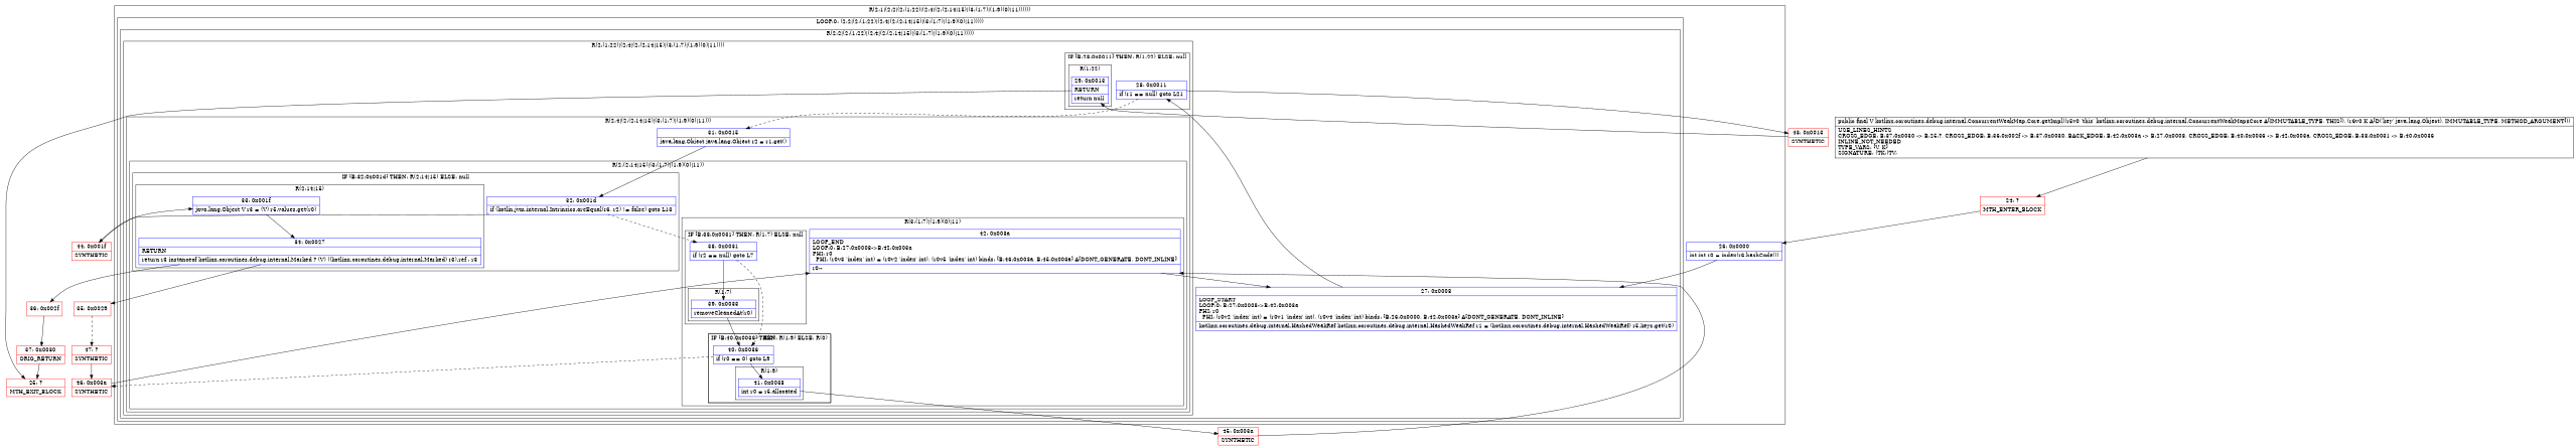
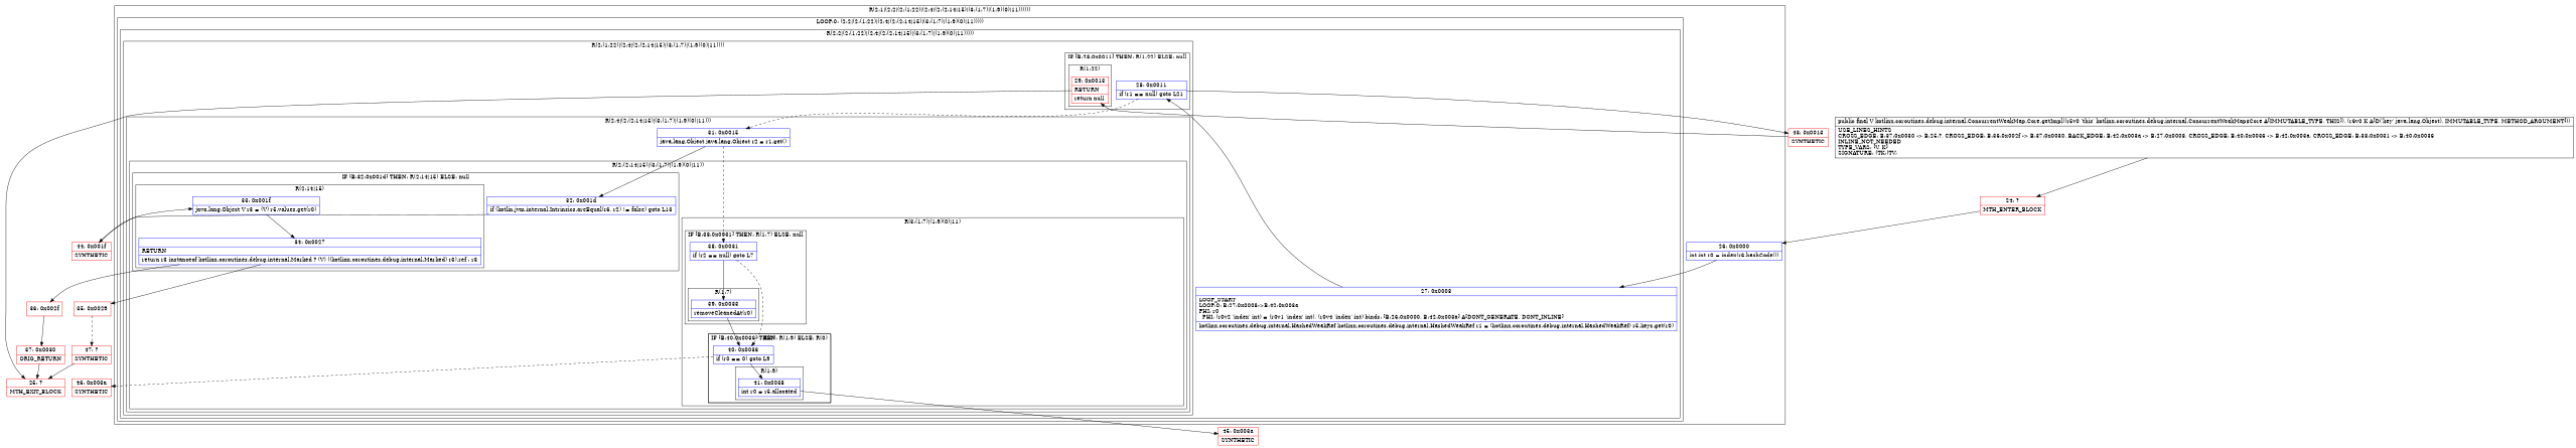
  digraph {
    node [color=blue shape=record]
-   n1 [label="{29\:\ 0x0013|RETURN\l|return null\l}"]
+   n1 [color=red label="{29\:\ 0x0013|RETURN\l|return null\l}"]
    n2 [label="{28\:\ 0x0011|if (r1 == null) goto L21\l}"]
    n3 [label="{33\:\ 0x001f|java.lang.Object V r3 = (V) r5.values.get(r0)\l}"]
    n4 [label="{34\:\ 0x0027|RETURN\l|return r3 instanceof kotlinx.coroutines.debug.internal.Marked ? (V) ((kotlinx.coroutines.debug.internal.Marked) r3).ref : r3\l}"]
    n5 [label="{32\:\ 0x001d|if (kotlin.jvm.internal.Intrinsics.areEqual(r6, r2) != false) goto L13\l}"]
    n6 [label="{39\:\ 0x0033|removeCleanedAt(r0)\l}"]
    n7 [label="{38\:\ 0x0031|if (r2 == null) goto L7\l}"]
    n8 [label="{41\:\ 0x0038|int r0 = r5.allocated\l}"]
    n9 [label="{40\:\ 0x0036|if (r0 == 0) goto L9\l}"]
-   n10 [label="{42\:\ 0x003a|LOOP_END\lLOOP:0: B:27:0x0008\-\>B:42:0x003a\lPHI: r0 \l  PHI: (r0v3 'index' int) = (r0v2 'index' int), (r0v5 'index' int) binds: [B:46:0x003a, B:45:0x003a] A[DONT_GENERATE, DONT_INLINE]\l|r0\-\-\l}"]
    n11 [label="{31\:\ 0x0015|java.lang.Object java.lang.Object r2 = r1.get()\l}"]
    n12 [label="{27\:\ 0x0008|LOOP_START\lLOOP:0: B:27:0x0008\-\>B:42:0x003a\lPHI: r0 \l  PHI: (r0v2 'index' int) = (r0v1 'index' int), (r0v4 'index' int) binds: [B:26:0x0000, B:42:0x003a] A[DONT_GENERATE, DONT_INLINE]\l|kotlinx.coroutines.debug.internal.HashedWeakRef kotlinx.coroutines.debug.internal.HashedWeakRef r1 = (kotlinx.coroutines.debug.internal.HashedWeakRef) r5.keys.get(r0)\l}"]
    n13 [label="{26\:\ 0x0000|int int r0 = index(r6.hashCode())\l}"]
    n14 [color=red label="{25\:\ ?|MTH_EXIT_BLOCK\l}"]
    n15 [color=red label="{43\:\ 0x0013|SYNTHETIC\l}"]
    n16 [color=red label="{35\:\ 0x0029}"]
    n17 [color=red label="{36\:\ 0x002f}"]
    n18 [color=red label="{44\:\ 0x001f|SYNTHETIC\l}"]
    n19 [color=red label="{45\:\ 0x003a|SYNTHETIC\l}"]
    n20 [color=red label="{46\:\ 0x003a|SYNTHETIC\l}"]
    n21 [color=red label="{47\:\ ?|SYNTHETIC\l}"]
    n22 [color=red label="{37\:\ 0x0030|ORIG_RETURN\l}"]
    n23 [color=red label="{24\:\ ?|MTH_ENTER_BLOCK\l}"]
    n24 [label="{public final V kotlinx.coroutines.debug.internal.ConcurrentWeakMap.Core.getImpl((r5v0 'this' kotlinx.coroutines.debug.internal.ConcurrentWeakMap$Core A[IMMUTABLE_TYPE, THIS]), (r6v0 K A[D('key' java.lang.Object), IMMUTABLE_TYPE, METHOD_ARGUMENT]))  | USE_LINES_HINTS\lCROSS_EDGE: B:37:0x0030 \-\> B:25:?, CROSS_EDGE: B:36:0x002f \-\> B:37:0x0030, BACK_EDGE: B:42:0x003a \-\> B:27:0x0008, CROSS_EDGE: B:40:0x0036 \-\> B:42:0x003a, CROSS_EDGE: B:38:0x0031 \-\> B:40:0x0036\lINLINE_NOT_NEEDED\lTYPE_VARS: [V, K]\lSIGNATURE: (TK;)TV;\l}" color=""]
    subgraph cluster_1 {
      label="R(2:1|(2:2|(2:(1:22)|(2:4|(2:(2:14|15)|(3:(1:7)|(1:9)(0)|11))))))"
      n13
      subgraph cluster_2 {
        label="LOOP:0: (2:2|(2:(1:22)|(2:4|(2:(2:14|15)|(3:(1:7)|(1:9)(0)|11)))))"
        subgraph cluster_3 {
          label="R(2:2|(2:(1:22)|(2:4|(2:(2:14|15)|(3:(1:7)|(1:9)(0)|11)))))"
          n12
          subgraph cluster_4 {
            label="R(2:(1:22)|(2:4|(2:(2:14|15)|(3:(1:7)|(1:9)(0)|11))))"
            subgraph cluster_5 {
              label="IF [B:28:0x0011] THEN: R(1:22) ELSE: null"
              n2
              subgraph cluster_6 {
                label="R(1:22)"
                n1
              }
            }
            subgraph cluster_7 {
              label="R(2:4|(2:(2:14|15)|(3:(1:7)|(1:9)(0)|11)))"
              n11
              subgraph cluster_8 {
                label="R(2:(2:14|15)|(3:(1:7)|(1:9)(0)|11))"
                subgraph cluster_9 {
                  label="IF [B:32:0x001d] THEN: R(2:14|15) ELSE: null"
                  n5
                  subgraph cluster_10 {
                    label="R(2:14|15)"
                    n3
                    n4
                  }
                }
                subgraph cluster_11 {
                  label="R(3:(1:7)|(1:9)(0)|11)"
-                 n10
                  subgraph cluster_12 {
                    label="IF [B:38:0x0031] THEN: R(1:7) ELSE: null"
                    n7
                    subgraph cluster_13 {
                      label="R(1:7)"
                      n6
                    }
                  }
                  subgraph cluster_14 {
                    label="IF [B:40:0x0036] THEN: R(1:9) ELSE: R(0)"
                    n9
                    subgraph cluster_15 {
                      label="R(1:9)"
                      n8
                    }
                    subgraph cluster_16 {
                      label="R(0)"
                    }
                  }
                }
              }
            }
          }
        }
      }
    }
    n1 -> n14
    n2 -> n11 [style=dashed]
    n2 -> n15
    n3 -> n4
    n4 -> n16
    n4 -> n17
-   n5 -> n7 [style=dashed]
+   n11 -> n7 [style=dashed]
    n5 -> n18
    n6 -> n9
    n7 -> n6
    n7 -> n9 [style=dashed]
    n8 -> n19
    n9 -> n8
    n9 -> n20 [style=dashed]
-   n10 -> n12
    n11 -> n5
    n12 -> n2
    n13 -> n12
    n15 -> n1
    n16 -> n21 [style=dashed]
    n17 -> n22
    n18 -> n3
-   n19 -> n10
-   n20 -> n10
-   n21 -> n20
+   n21 -> n14
    n22 -> n14
    n23 -> n13
    n24 -> n23
  }
